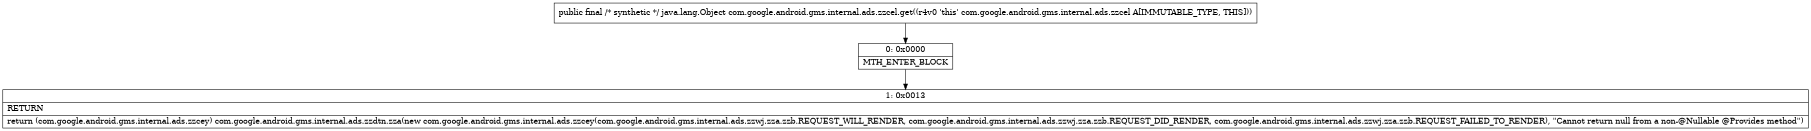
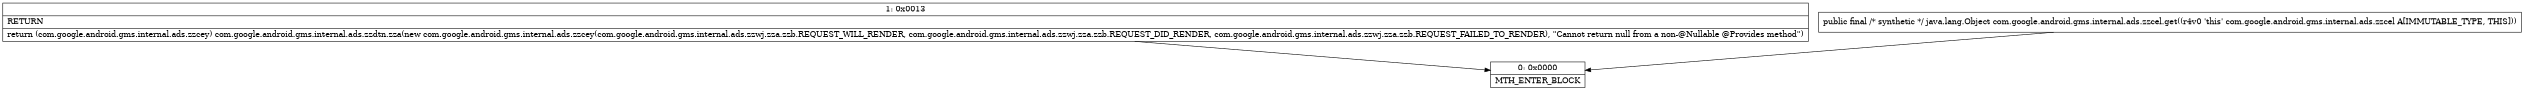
  digraph {
    node [shape=record]
    n1 [label="{0\:\ 0x0000|MTH_ENTER_BLOCK\l}"]
    n2 [label="{1\:\ 0x0013|RETURN\l|return (com.google.android.gms.internal.ads.zzcey) com.google.android.gms.internal.ads.zzdtn.zza(new com.google.android.gms.internal.ads.zzcey(com.google.android.gms.internal.ads.zzwj.zza.zzb.REQUEST_WILL_RENDER, com.google.android.gms.internal.ads.zzwj.zza.zzb.REQUEST_DID_RENDER, com.google.android.gms.internal.ads.zzwj.zza.zzb.REQUEST_FAILED_TO_RENDER), \"Cannot return null from a non\-@Nullable @Provides method\")\l}"]
    n3 [label="{public final \/* synthetic *\/ java.lang.Object com.google.android.gms.internal.ads.zzcel.get((r4v0 'this' com.google.android.gms.internal.ads.zzcel A[IMMUTABLE_TYPE, THIS])) }"]
-   n1 -> n2
+   n2 -> n1
    n3 -> n1
  }
